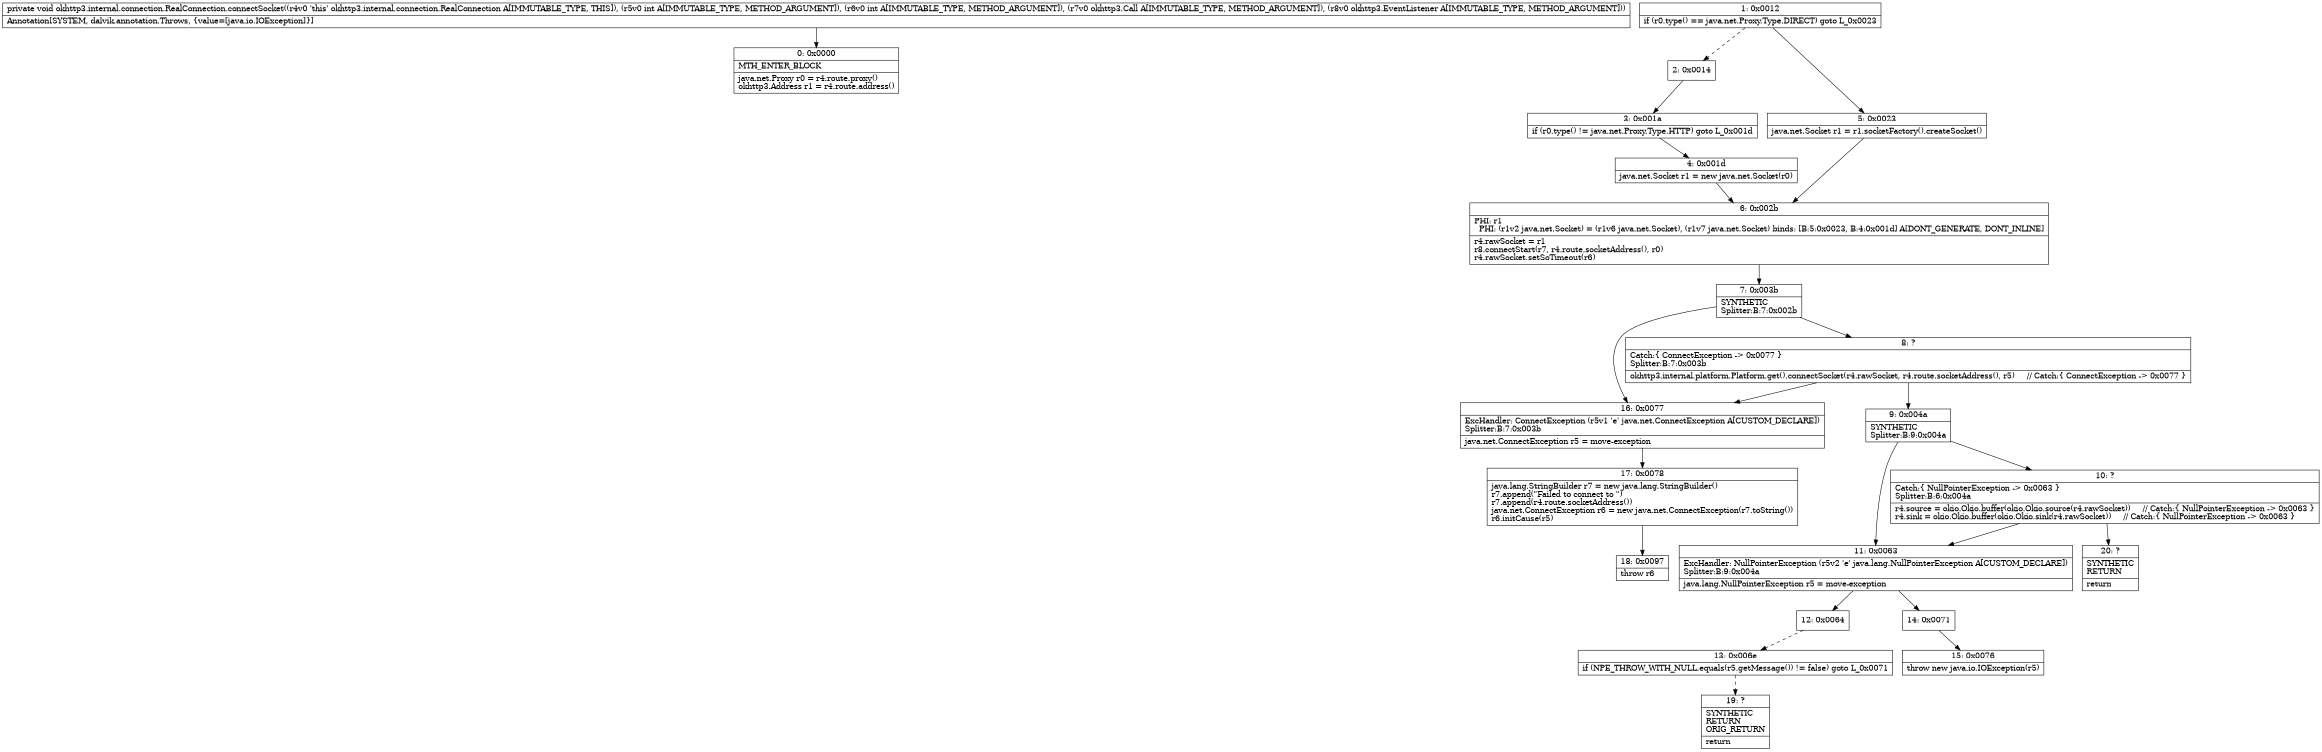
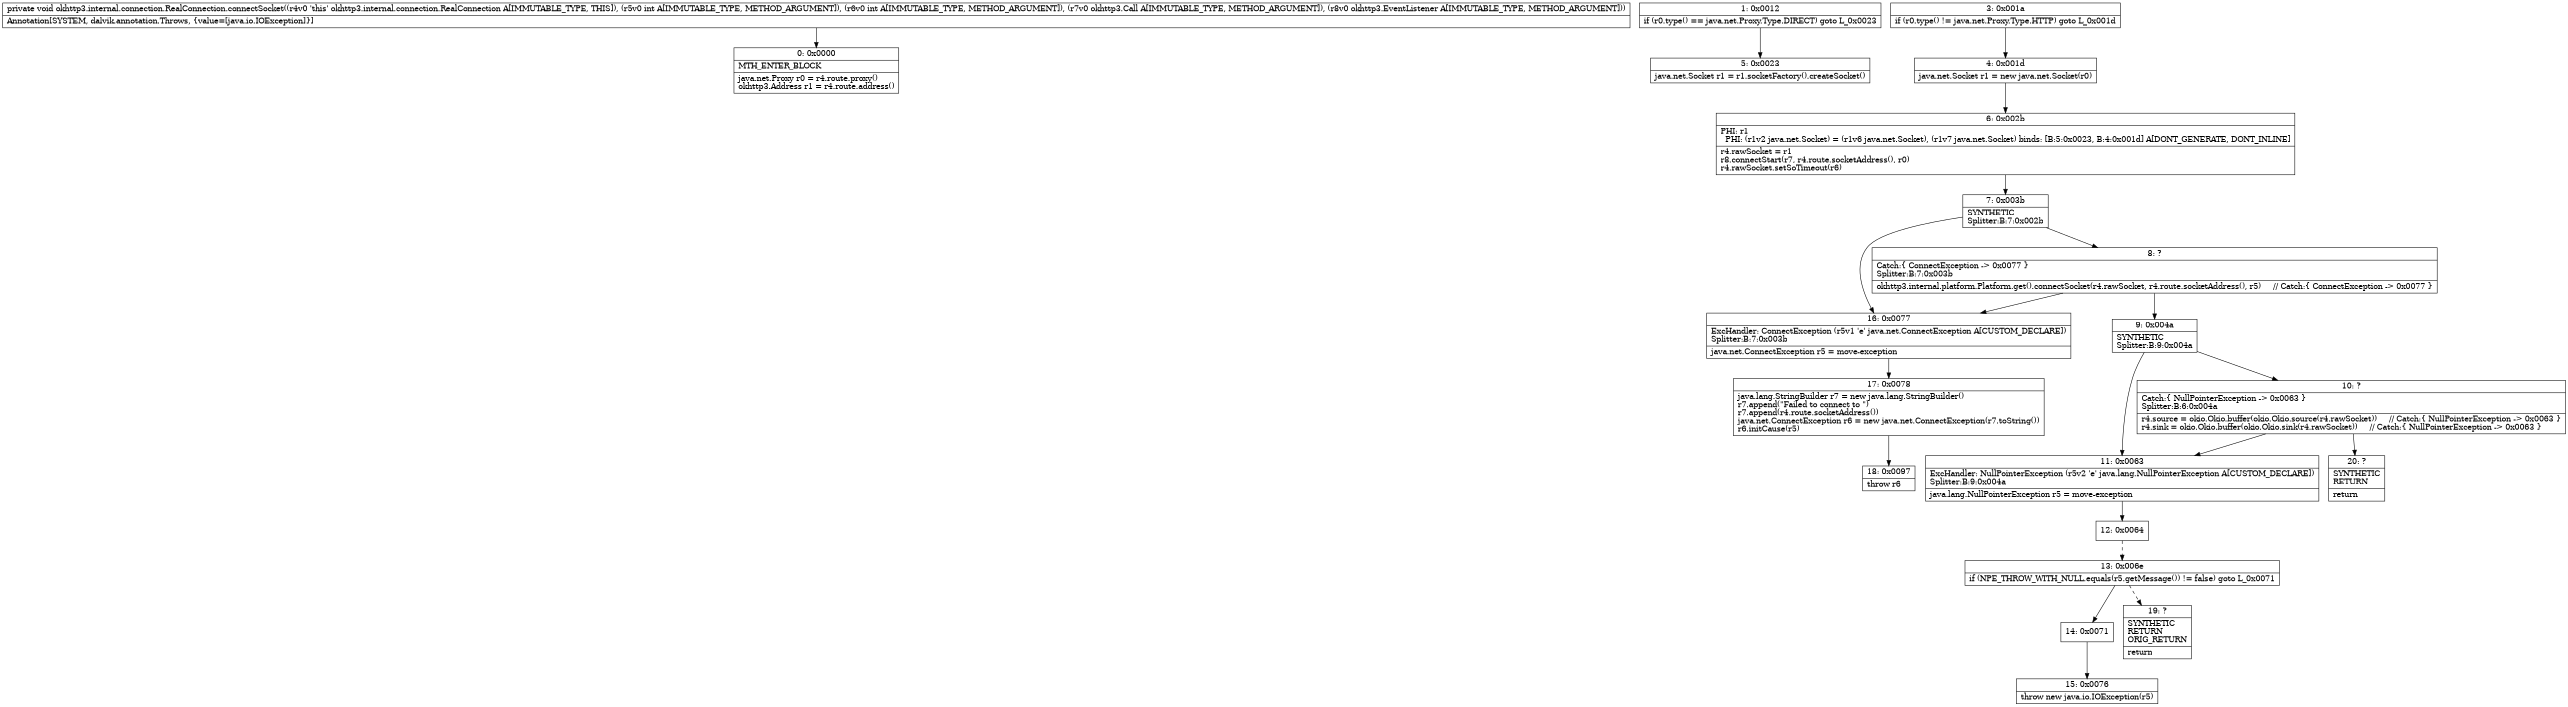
  digraph {
    node [shape=record]
    n1 [label="{0\:\ 0x0000|MTH_ENTER_BLOCK\l|java.net.Proxy r0 = r4.route.proxy()\lokhttp3.Address r1 = r4.route.address()\l}"]
    n2 [label="{1\:\ 0x0012|if (r0.type() == java.net.Proxy.Type.DIRECT) goto L_0x0023\l}"]
-   n3 [label="{2\:\ 0x0014}"]
    n4 [label="{5\:\ 0x0023|java.net.Socket r1 = r1.socketFactory().createSocket()\l}"]
    n5 [label="{3\:\ 0x001a|if (r0.type() != java.net.Proxy.Type.HTTP) goto L_0x001d\l}"]
    n6 [label="{6\:\ 0x002b|PHI: r1 \l  PHI: (r1v2 java.net.Socket) = (r1v6 java.net.Socket), (r1v7 java.net.Socket) binds: [B:5:0x0023, B:4:0x001d] A[DONT_GENERATE, DONT_INLINE]\l|r4.rawSocket = r1\lr8.connectStart(r7, r4.route.socketAddress(), r0)\lr4.rawSocket.setSoTimeout(r6)\l}"]
    n7 [label="{4\:\ 0x001d|java.net.Socket r1 = new java.net.Socket(r0)\l}"]
    n8 [label="{7\:\ 0x003b|SYNTHETIC\lSplitter:B:7:0x002b\l}"]
    n9 [label="{8\:\ ?|Catch:\{ ConnectException \-\> 0x0077 \}\lSplitter:B:7:0x003b\l|okhttp3.internal.platform.Platform.get().connectSocket(r4.rawSocket, r4.route.socketAddress(), r5)     \/\/ Catch:\{ ConnectException \-\> 0x0077 \}\l}"]
    n10 [label="{16\:\ 0x0077|ExcHandler: ConnectException (r5v1 'e' java.net.ConnectException A[CUSTOM_DECLARE])\lSplitter:B:7:0x003b\l|java.net.ConnectException r5 = move\-exception\l}"]
    n11 [label="{9\:\ 0x004a|SYNTHETIC\lSplitter:B:9:0x004a\l}"]
    n12 [label="{17\:\ 0x0078|java.lang.StringBuilder r7 = new java.lang.StringBuilder()\lr7.append(\"Failed to connect to \")\lr7.append(r4.route.socketAddress())\ljava.net.ConnectException r6 = new java.net.ConnectException(r7.toString())\lr6.initCause(r5)\l}"]
    n13 [label="{10\:\ ?|Catch:\{ NullPointerException \-\> 0x0063 \}\lSplitter:B:6:0x004a\l|r4.source = okio.Okio.buffer(okio.Okio.source(r4.rawSocket))     \/\/ Catch:\{ NullPointerException \-\> 0x0063 \}\lr4.sink = okio.Okio.buffer(okio.Okio.sink(r4.rawSocket))     \/\/ Catch:\{ NullPointerException \-\> 0x0063 \}\l}"]
    n14 [label="{11\:\ 0x0063|ExcHandler: NullPointerException (r5v2 'e' java.lang.NullPointerException A[CUSTOM_DECLARE])\lSplitter:B:9:0x004a\l|java.lang.NullPointerException r5 = move\-exception\l}"]
    n15 [label="{20\:\ ?|SYNTHETIC\lRETURN\l|return\l}"]
    n16 [label="{12\:\ 0x0064}"]
    n17 [label="{13\:\ 0x006e|if (NPE_THROW_WITH_NULL.equals(r5.getMessage()) != false) goto L_0x0071\l}"]
    n18 [label="{14\:\ 0x0071}"]
    n19 [label="{19\:\ ?|SYNTHETIC\lRETURN\lORIG_RETURN\l|return\l}"]
    n20 [label="{15\:\ 0x0076|throw new java.io.IOException(r5)\l}"]
    n21 [label="{18\:\ 0x0097|throw r6\l}"]
    n22 [label="{private void okhttp3.internal.connection.RealConnection.connectSocket((r4v0 'this' okhttp3.internal.connection.RealConnection A[IMMUTABLE_TYPE, THIS]), (r5v0 int A[IMMUTABLE_TYPE, METHOD_ARGUMENT]), (r6v0 int A[IMMUTABLE_TYPE, METHOD_ARGUMENT]), (r7v0 okhttp3.Call A[IMMUTABLE_TYPE, METHOD_ARGUMENT]), (r8v0 okhttp3.EventListener A[IMMUTABLE_TYPE, METHOD_ARGUMENT]))  | Annotation[SYSTEM, dalvik.annotation.Throws, \{value=[java.io.IOException]\}]\l}"]
-   n2 -> n3 [style=dashed]
    n2 -> n4
-   n3 -> n5
-   n4 -> n6
    n5 -> n7
    n6 -> n8
    n7 -> n6
    n8 -> n9
    n8 -> n10
    n9 -> n10
    n9 -> n11
    n10 -> n12
    n11 -> n13
    n11 -> n14
    n12 -> n21
    n13 -> n14
    n13 -> n15
    n14 -> n16
    n16 -> n17 [style=dashed]
-   n14 -> n18
+   n17 -> n18
    n17 -> n19 [style=dashed]
    n18 -> n20
    n22 -> n1
  }
